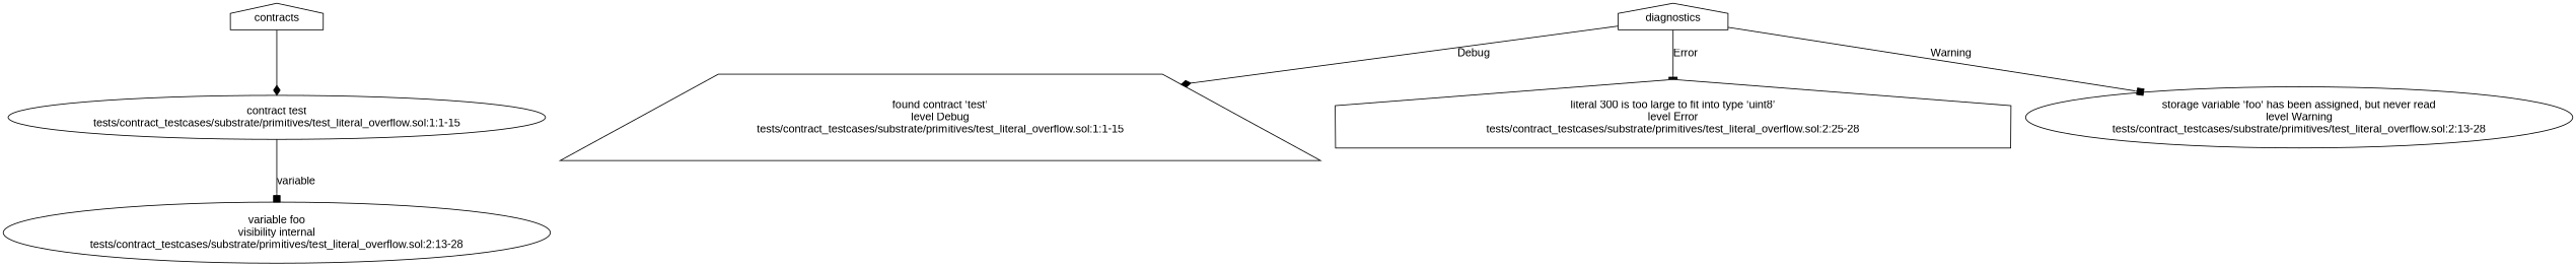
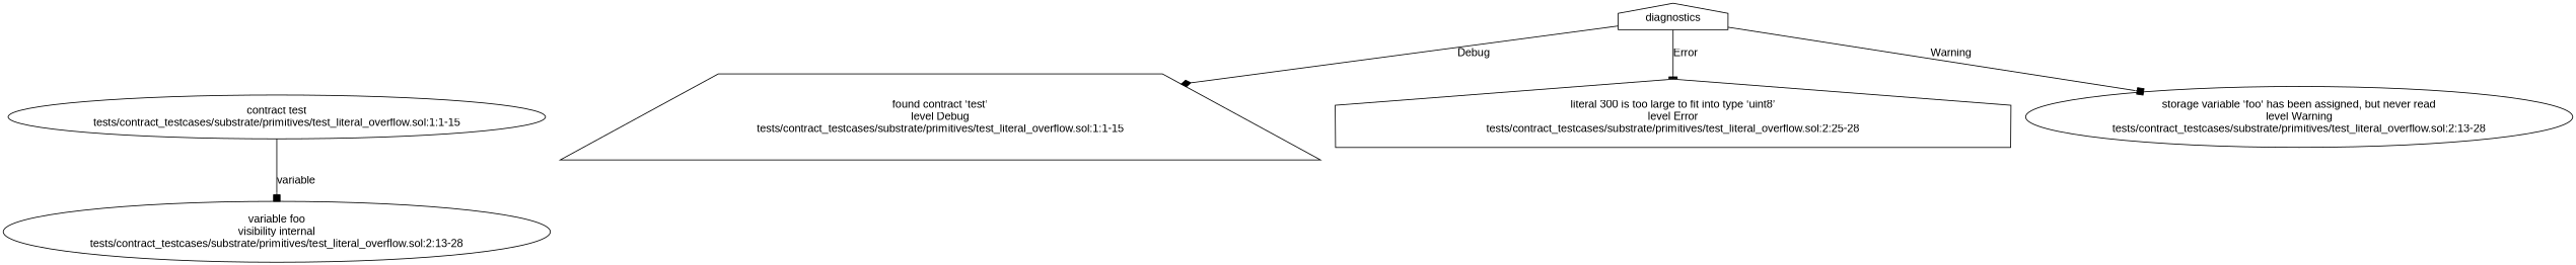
  strict digraph {
    fontname="Liberation Sans"
    node [shape=ellipse fontname="Liberation Sans"]
    edge [arrowhead=box fontname="Liberation Sans"]
    n1 [label="contract test\ntests/contract_testcases/substrate/primitives/test_literal_overflow.sol:1:1-15"]
    n2 [label="variable foo\nvisibility internal\ntests/contract_testcases/substrate/primitives/test_literal_overflow.sol:2:13-28"]
    n3 [label="found contract ‘test’\nlevel Debug\ntests/contract_testcases/substrate/primitives/test_literal_overflow.sol:1:1-15" shape=trapezium]
    n4 [label="literal 300 is too large to fit into type ‘uint8’\nlevel Error\ntests/contract_testcases/substrate/primitives/test_literal_overflow.sol:2:25-28" shape=house]
    n5 [label="storage variable ‘foo‘ has been assigned, but never read\nlevel Warning\ntests/contract_testcases/substrate/primitives/test_literal_overflow.sol:2:13-28"]
-   contracts [shape=house]
    diagnostics [shape=house]
    n1 -> n2 [label=variable]
-   contracts -> n1 [arrowhead=diamond]
    diagnostics -> n3 [label=Debug arrowhead=diamond]
    diagnostics -> n4 [label=Error arrowhead=tee]
    diagnostics -> n5 [label=Warning]
  }
